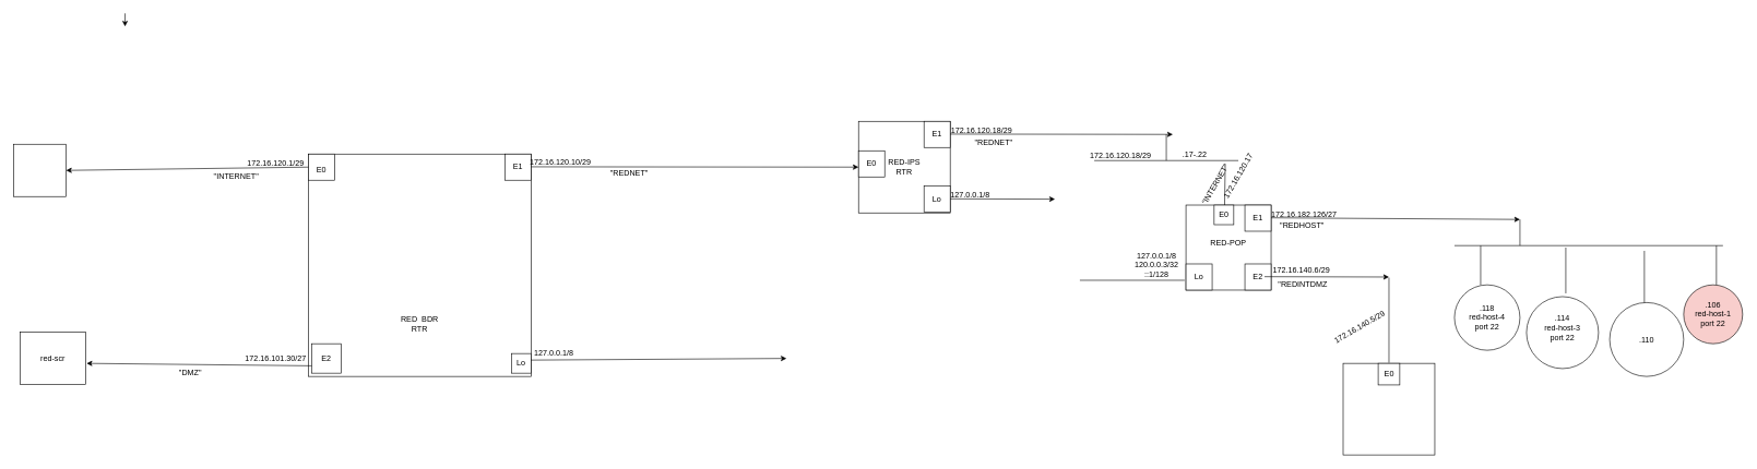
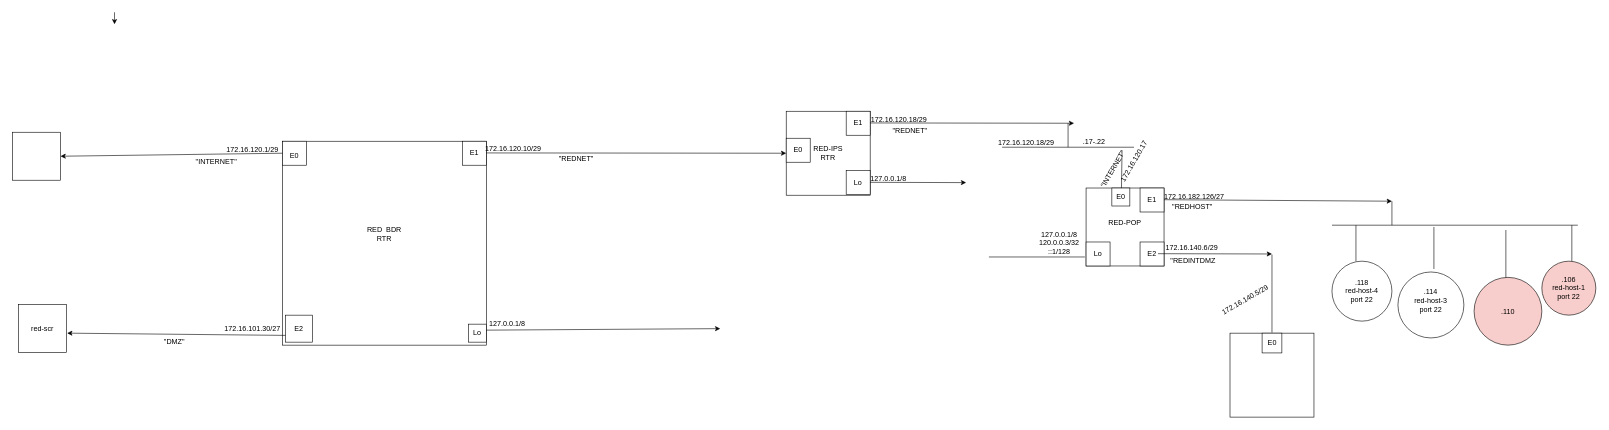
  <mxCell id="0" />
  <mxCell id="1" parent="0" />
  <mxCell id="2" style="edgeStyle=orthogonalEdgeStyle;rounded=0;orthogonalLoop=1;jettySize=auto;html=1;" parent="1" edge="1"><mxGeometry relative="1" as="geometry"><mxPoint x="190" y="20" as="sourcePoint" /><mxPoint x="190" y="40" as="targetPoint" /></mxGeometry></mxCell>
  <mxCell id="3" value="" style="whiteSpace=wrap;html=1;aspect=fixed;" parent="1" vertex="1"><mxGeometry x="470" y="235" width="340" height="340" as="geometry" /></mxCell>
- <mxCell id="4" value="RED&amp;nbsp; BDR RTR" style="text;html=1;align=center;verticalAlign=middle;whiteSpace=wrap;rounded=0;" parent="1" vertex="1"><mxGeometry x="610" y="480" width="60" height="30" as="geometry" /></mxCell>
+ <mxCell id="4" value="RED&amp;nbsp; BDR RTR" style="text;html=1;align=center;verticalAlign=middle;whiteSpace=wrap;rounded=0;" parent="1" vertex="1"><mxGeometry x="610" y="375" width="60" height="30" as="geometry" /></mxCell>
  <mxCell id="5" value="" style="whiteSpace=wrap;html=1;aspect=fixed;" parent="1" vertex="1"><mxGeometry x="470" y="235" width="40" height="40" as="geometry" /></mxCell>
  <mxCell id="6" value="E0" style="text;html=1;align=center;verticalAlign=middle;whiteSpace=wrap;rounded=0;" parent="1" vertex="1"><mxGeometry x="460" y="245" width="60" height="30" as="geometry" /></mxCell>
  <mxCell id="7" value="E2" style="whiteSpace=wrap;html=1;aspect=fixed;" parent="1" vertex="1"><mxGeometry x="475" y="525" width="45" height="45" as="geometry" /></mxCell>
  <mxCell id="8" value="Lo" style="whiteSpace=wrap;html=1;aspect=fixed;" parent="1" vertex="1"><mxGeometry x="780" y="540" width="30" height="30" as="geometry" /></mxCell>
  <mxCell id="9" value="" style="endArrow=classic;html=1;rounded=0;entryX=1;entryY=0.5;entryDx=0;entryDy=0;" parent="1" target="15" edge="1"><mxGeometry width="50" height="50" relative="1" as="geometry"><mxPoint x="470" y="255" as="sourcePoint" /><mxPoint x="310" y="255" as="targetPoint" /></mxGeometry></mxCell>
  <mxCell id="10" value="E1" style="rounded=0;whiteSpace=wrap;html=1;" parent="1" vertex="1"><mxGeometry x="770" y="235" width="40" height="40" as="geometry" /></mxCell>
  <mxCell id="11" value="" style="endArrow=classic;html=1;rounded=0;exitX=0;exitY=0.75;exitDx=0;exitDy=0;entryX=1.013;entryY=0.594;entryDx=0;entryDy=0;entryPerimeter=0;" parent="1" source="7" target="16" edge="1"><mxGeometry width="50" height="50" relative="1" as="geometry"><mxPoint x="460" y="555" as="sourcePoint" /><mxPoint x="230" y="555" as="targetPoint" /></mxGeometry></mxCell>
  <mxCell id="12" value="" style="endArrow=classic;html=1;rounded=0;entryX=0;entryY=0.5;entryDx=0;entryDy=0;" parent="1" edge="1"><mxGeometry width="50" height="50" relative="1" as="geometry"><mxPoint x="810" y="550" as="sourcePoint" /><mxPoint x="1200" y="547.5" as="targetPoint" /></mxGeometry></mxCell>
  <mxCell id="13" value="" style="endArrow=classic;html=1;rounded=0;entryX=0;entryY=0.5;entryDx=0;entryDy=0;" parent="1" target="14" edge="1"><mxGeometry width="50" height="50" relative="1" as="geometry"><mxPoint x="810" y="254.5" as="sourcePoint" /><mxPoint x="1010" y="255" as="targetPoint" /></mxGeometry></mxCell>
  <mxCell id="14" value="RED-IPS&lt;div&gt;RTR&lt;/div&gt;" style="whiteSpace=wrap;html=1;aspect=fixed;" parent="1" vertex="1"><mxGeometry x="1310" y="185" width="140" height="140" as="geometry" /></mxCell>
  <mxCell id="15" value="" style="whiteSpace=wrap;html=1;aspect=fixed;" parent="1" vertex="1"><mxGeometry x="20" y="220" width="80" height="80" as="geometry" /></mxCell>
- <mxCell id="16" value="red-scr" style="whiteSpace=wrap;html=1;aspect=fixed;" parent="1" vertex="1"><mxGeometry x="30" y="507.5" width="100" height="80" as="geometry" /></mxCell>
+ <mxCell id="16" value="red-scr" style="whiteSpace=wrap;html=1;aspect=fixed;" parent="1" vertex="1"><mxGeometry x="30" y="507.5" width="80" height="80" as="geometry" /></mxCell>
  <mxCell id="17" value="172.16.120.1/29" style="text;html=1;align=center;verticalAlign=middle;whiteSpace=wrap;rounded=0;" parent="1" vertex="1"><mxGeometry x="390" y="235" width="60" height="30" as="geometry" /></mxCell>
  <mxCell id="18" value="&quot;INTERNET&quot;" style="text;html=1;align=center;verticalAlign=middle;whiteSpace=wrap;rounded=0;" parent="1" vertex="1"><mxGeometry x="330" y="254" width="60" height="30" as="geometry" /></mxCell>
  <mxCell id="19" value="172.16.120.10/29" style="text;html=1;align=center;verticalAlign=middle;whiteSpace=wrap;rounded=0;" parent="1" vertex="1"><mxGeometry x="825" y="233" width="60" height="30" as="geometry" /></mxCell>
  <mxCell id="20" value="&quot;REDNET&quot;" style="text;html=1;align=center;verticalAlign=middle;whiteSpace=wrap;rounded=0;" parent="1" vertex="1"><mxGeometry x="930" y="250" width="60" height="30" as="geometry" /></mxCell>
  <mxCell id="21" value="&quot;DMZ&quot;" style="text;html=1;align=center;verticalAlign=middle;whiteSpace=wrap;rounded=0;" parent="1" vertex="1"><mxGeometry x="260" y="554" width="60" height="30" as="geometry" /></mxCell>
  <mxCell id="22" value="172.16.101.30/27" style="text;html=1;align=center;verticalAlign=middle;whiteSpace=wrap;rounded=0;" parent="1" vertex="1"><mxGeometry x="390" y="533" width="60" height="30" as="geometry" /></mxCell>
  <mxCell id="23" value="127.0.0.1/8" style="text;html=1;align=center;verticalAlign=middle;whiteSpace=wrap;rounded=0;" parent="1" vertex="1"><mxGeometry x="815" y="524" width="60" height="30" as="geometry" /></mxCell>
  <mxCell id="24" value="E0" style="whiteSpace=wrap;html=1;aspect=fixed;" parent="1" vertex="1"><mxGeometry x="1310" y="230" width="40" height="40" as="geometry" /></mxCell>
  <mxCell id="25" value="E1" style="whiteSpace=wrap;html=1;aspect=fixed;" parent="1" vertex="1"><mxGeometry x="1410" y="185" width="40" height="40" as="geometry" /></mxCell>
  <mxCell id="26" value="Lo" style="whiteSpace=wrap;html=1;aspect=fixed;" parent="1" vertex="1"><mxGeometry x="1410" y="284" width="40" height="40" as="geometry" /></mxCell>
  <mxCell id="27" value="" style="endArrow=classic;html=1;rounded=0;" parent="1" edge="1"><mxGeometry width="50" height="50" relative="1" as="geometry"><mxPoint x="1450" y="303.5" as="sourcePoint" /><mxPoint x="1610" y="304" as="targetPoint" /></mxGeometry></mxCell>
  <mxCell id="28" value="" style="endArrow=classic;html=1;rounded=0;" parent="1" edge="1"><mxGeometry width="50" height="50" relative="1" as="geometry"><mxPoint x="1450" y="204.5" as="sourcePoint" /><mxPoint x="1790" y="205" as="targetPoint" /></mxGeometry></mxCell>
  <mxCell id="29" value="172.16.120.18/29" style="text;html=1;align=center;verticalAlign=middle;whiteSpace=wrap;rounded=0;" parent="1" vertex="1"><mxGeometry x="1468" y="185" width="60" height="30" as="geometry" /></mxCell>
  <mxCell id="30" value="127.0.0.1/8" style="text;html=1;align=center;verticalAlign=middle;resizable=0;points=[];autosize=1;strokeColor=none;fillColor=none;" parent="1" vertex="1"><mxGeometry x="1440" y="283" width="80" height="30" as="geometry" /></mxCell>
  <mxCell id="31" value="&quot;REDNET&quot;" style="text;html=1;align=center;verticalAlign=middle;resizable=0;points=[];autosize=1;strokeColor=none;fillColor=none;" parent="1" vertex="1"><mxGeometry x="1476" y="202" width="80" height="30" as="geometry" /></mxCell>
  <mxCell id="32" value="" style="endArrow=none;html=1;rounded=0;" parent="1" edge="1"><mxGeometry width="50" height="50" relative="1" as="geometry"><mxPoint x="1780" y="245" as="sourcePoint" /><mxPoint x="1780" y="205" as="targetPoint" /></mxGeometry></mxCell>
  <mxCell id="33" value="" style="endArrow=none;html=1;rounded=0;" parent="1" edge="1"><mxGeometry width="50" height="50" relative="1" as="geometry"><mxPoint x="1670" y="245" as="sourcePoint" /><mxPoint x="1890" y="245" as="targetPoint" /></mxGeometry></mxCell>
  <mxCell id="34" value=".17-.22" style="text;html=1;align=center;verticalAlign=middle;resizable=0;points=[];autosize=1;strokeColor=none;fillColor=none;" parent="1" vertex="1"><mxGeometry x="1793" y="221" width="60" height="30" as="geometry" /></mxCell>
  <mxCell id="35" value="172.16.120.18/29" style="text;html=1;align=center;verticalAlign=middle;resizable=0;points=[];autosize=1;strokeColor=none;fillColor=none;" parent="1" vertex="1"><mxGeometry x="1650" y="223" width="120" height="30" as="geometry" /></mxCell>
  <mxCell id="36" value="" style="endArrow=none;html=1;rounded=0;exitX=0.454;exitY=0;exitDx=0;exitDy=0;exitPerimeter=0;" parent="1" source="37" edge="1"><mxGeometry width="50" height="50" relative="1" as="geometry"><mxPoint x="1870" y="280" as="sourcePoint" /><mxPoint x="1870" y="250" as="targetPoint" /></mxGeometry></mxCell>
  <mxCell id="37" value="RED-POP&lt;div&gt;&lt;br&gt;&lt;/div&gt;" style="whiteSpace=wrap;html=1;aspect=fixed;" parent="1" vertex="1"><mxGeometry x="1810" y="313" width="130" height="130" as="geometry" /></mxCell>
  <mxCell id="38" value="E0" style="whiteSpace=wrap;html=1;aspect=fixed;" parent="1" vertex="1"><mxGeometry x="1853" y="313" width="30" height="30" as="geometry" /></mxCell>
  <mxCell id="39" value="172.16.120.17" style="text;html=1;align=center;verticalAlign=middle;resizable=0;points=[];autosize=1;strokeColor=none;fillColor=none;rotation=-60;" parent="1" vertex="1"><mxGeometry x="1840" y="254" width="100" height="30" as="geometry" /></mxCell>
  <mxCell id="40" value="E2" style="whiteSpace=wrap;html=1;aspect=fixed;" parent="1" vertex="1"><mxGeometry x="1900" y="403" width="40" height="40" as="geometry" /></mxCell>
  <mxCell id="41" value="E1" style="whiteSpace=wrap;html=1;aspect=fixed;" parent="1" vertex="1"><mxGeometry x="1900" y="313" width="40" height="40" as="geometry" /></mxCell>
  <mxCell id="42" value="" style="endArrow=classic;html=1;rounded=0;" parent="1" edge="1"><mxGeometry width="50" height="50" relative="1" as="geometry"><mxPoint x="1940" y="332.5" as="sourcePoint" /><mxPoint x="2320" y="335" as="targetPoint" /></mxGeometry></mxCell>
  <mxCell id="43" value="&quot;INTERNET&quot;" style="text;html=1;align=center;verticalAlign=middle;resizable=0;points=[];autosize=1;strokeColor=none;fillColor=none;rotation=-60;" parent="1" vertex="1"><mxGeometry x="1810" y="267" width="90" height="30" as="geometry" /></mxCell>
  <mxCell id="44" value="" style="endArrow=classic;html=1;rounded=0;" parent="1" edge="1"><mxGeometry width="50" height="50" relative="1" as="geometry"><mxPoint x="1930" y="422.5" as="sourcePoint" /><mxPoint x="2120" y="423" as="targetPoint" /></mxGeometry></mxCell>
  <mxCell id="45" value="172.16.182.126/27" style="text;html=1;align=center;verticalAlign=middle;resizable=0;points=[];autosize=1;strokeColor=none;fillColor=none;" parent="1" vertex="1"><mxGeometry x="1930" y="313" width="120" height="30" as="geometry" /></mxCell>
  <mxCell id="46" value="&quot;REDHOST&quot;" style="text;html=1;align=center;verticalAlign=middle;resizable=0;points=[];autosize=1;strokeColor=none;fillColor=none;" parent="1" vertex="1"><mxGeometry x="1942" y="330" width="90" height="30" as="geometry" /></mxCell>
  <mxCell id="47" value="172.16.140.6/29" style="text;html=1;align=center;verticalAlign=middle;resizable=0;points=[];autosize=1;strokeColor=none;fillColor=none;" parent="1" vertex="1"><mxGeometry x="1931" y="398" width="110" height="30" as="geometry" /></mxCell>
  <mxCell id="48" value="&quot;REDINTDMZ" style="text;html=1;align=center;verticalAlign=middle;resizable=0;points=[];autosize=1;strokeColor=none;fillColor=none;" parent="1" vertex="1"><mxGeometry x="1938" y="420" width="100" height="30" as="geometry" /></mxCell>
  <mxCell id="49" value="Lo" style="whiteSpace=wrap;html=1;aspect=fixed;" parent="1" vertex="1"><mxGeometry x="1810" y="403" width="40" height="40" as="geometry" /></mxCell>
  <mxCell id="50" value="" style="endArrow=none;html=1;rounded=0;" parent="1" edge="1"><mxGeometry width="50" height="50" relative="1" as="geometry"><mxPoint x="1648" y="428" as="sourcePoint" /><mxPoint x="1808" y="428" as="targetPoint" /></mxGeometry></mxCell>
  <mxCell id="51" value="127.0.0.1/8&lt;div&gt;120.0.0.3/32&lt;/div&gt;&lt;div&gt;::1/128&lt;/div&gt;" style="text;html=1;align=center;verticalAlign=middle;resizable=0;points=[];autosize=1;strokeColor=none;fillColor=none;" parent="1" vertex="1"><mxGeometry x="1720" y="375" width="90" height="60" as="geometry" /></mxCell>
  <mxCell id="52" value="" style="endArrow=none;html=1;rounded=0;" parent="1" edge="1"><mxGeometry width="50" height="50" relative="1" as="geometry"><mxPoint x="2320" y="375" as="sourcePoint" /><mxPoint x="2320" y="335" as="targetPoint" /></mxGeometry></mxCell>
  <mxCell id="53" value="" style="endArrow=none;html=1;rounded=0;" parent="1" edge="1"><mxGeometry width="50" height="50" relative="1" as="geometry"><mxPoint x="2220" y="375" as="sourcePoint" /><mxPoint x="2630" y="375" as="targetPoint" /></mxGeometry></mxCell>
  <mxCell id="54" value="" style="endArrow=none;html=1;rounded=0;" parent="1" edge="1"><mxGeometry width="50" height="50" relative="1" as="geometry"><mxPoint x="2620" y="435" as="sourcePoint" /><mxPoint x="2620" y="375" as="targetPoint" /></mxGeometry></mxCell>
  <mxCell id="55" value=".106&lt;div&gt;red-host-1&lt;/div&gt;&lt;div&gt;port 22&lt;/div&gt;" style="ellipse;whiteSpace=wrap;html=1;aspect=fixed;fillColor=#f8cecc;" parent="1" vertex="1"><mxGeometry x="2570" y="435" width="90" height="90" as="geometry" /></mxCell>
  <mxCell id="56" value="" style="endArrow=none;html=1;rounded=0;" parent="1" edge="1"><mxGeometry width="50" height="50" relative="1" as="geometry"><mxPoint x="2510" y="463" as="sourcePoint" /><mxPoint x="2510" y="383" as="targetPoint" /></mxGeometry></mxCell>
- <mxCell id="57" value=".110" style="ellipse;whiteSpace=wrap;html=1;aspect=fixed;" parent="1" vertex="1"><mxGeometry x="2457" y="462" width="113" height="113" as="geometry" /></mxCell>
+ <mxCell id="57" value=".110" style="ellipse;whiteSpace=wrap;html=1;aspect=fixed;fillColor=#f8cecc;" parent="1" vertex="1"><mxGeometry x="2457" y="462" width="113" height="113" as="geometry" /></mxCell>
  <mxCell id="58" value="" style="endArrow=none;html=1;rounded=0;" parent="1" edge="1"><mxGeometry width="50" height="50" relative="1" as="geometry"><mxPoint x="2390" y="448" as="sourcePoint" /><mxPoint x="2390" y="378" as="targetPoint" /></mxGeometry></mxCell>
  <mxCell id="59" value=".114&lt;div&gt;red-host-3&lt;/div&gt;&lt;div&gt;port 22&lt;/div&gt;&lt;div&gt;&lt;br&gt;&lt;/div&gt;" style="ellipse;whiteSpace=wrap;html=1;aspect=fixed;" parent="1" vertex="1"><mxGeometry x="2330" y="453" width="110" height="110" as="geometry" /></mxCell>
  <mxCell id="60" value=".118&lt;div&gt;red-host-4&lt;/div&gt;&lt;div&gt;port 22&lt;/div&gt;" style="ellipse;whiteSpace=wrap;html=1;aspect=fixed;" parent="1" vertex="1"><mxGeometry x="2220" y="435" width="100" height="100" as="geometry" /></mxCell>
  <mxCell id="61" value="" style="endArrow=none;html=1;rounded=0;" parent="1" edge="1"><mxGeometry width="50" height="50" relative="1" as="geometry"><mxPoint x="2260" y="435" as="sourcePoint" /><mxPoint x="2260" y="375" as="targetPoint" /></mxGeometry></mxCell>
  <mxCell id="62" value="" style="endArrow=none;html=1;rounded=0;" edge="1" parent="1"><mxGeometry width="50" height="50" relative="1" as="geometry"><mxPoint x="2120" y="554" as="sourcePoint" /><mxPoint x="2120" y="424" as="targetPoint" /></mxGeometry></mxCell>
  <mxCell id="63" value="" style="whiteSpace=wrap;html=1;aspect=fixed;" vertex="1" parent="1"><mxGeometry x="2050" y="555" width="140" height="140" as="geometry" /></mxCell>
  <mxCell id="64" value="E0" style="whiteSpace=wrap;html=1;aspect=fixed;" vertex="1" parent="1"><mxGeometry x="2103.5" y="555" width="33" height="33" as="geometry" /></mxCell>
  <mxCell id="65" value="172.16.140.5/29" style="text;html=1;align=center;verticalAlign=middle;resizable=0;points=[];autosize=1;strokeColor=none;fillColor=none;rotation=-30;" vertex="1" parent="1"><mxGeometry x="2020" y="485" width="110" height="30" as="geometry" /></mxCell>
